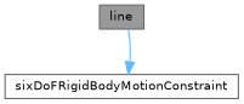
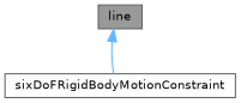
  digraph {
    node [color=gray40 fontname=Helvetica fontsize=10 shape=box style=filled]
    n1 [fillcolor=grey60 fontcolor=black height=0.2 label=line width=0.4]
    n2 [fillcolor=white height=0.2 label=sixDoFRigidBodyMotionConstraint width=0.4]
-   n2 -> n1 [color=steelblue1 dir=back fontname=Helvetica fontsize=10 labelfontname=Helvetica labelfontsize=10 style=solid]
+   n1 -> n2 [color=steelblue1 dir=back fontname=Helvetica fontsize=10 labelfontname=Helvetica labelfontsize=10 style=solid]
  }
